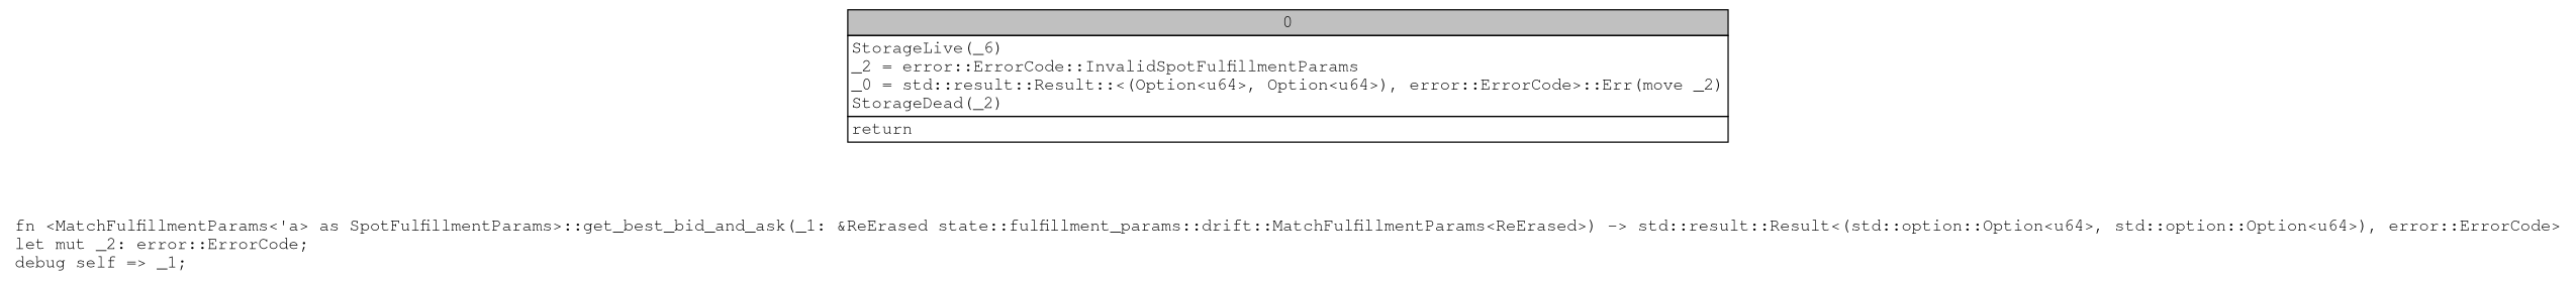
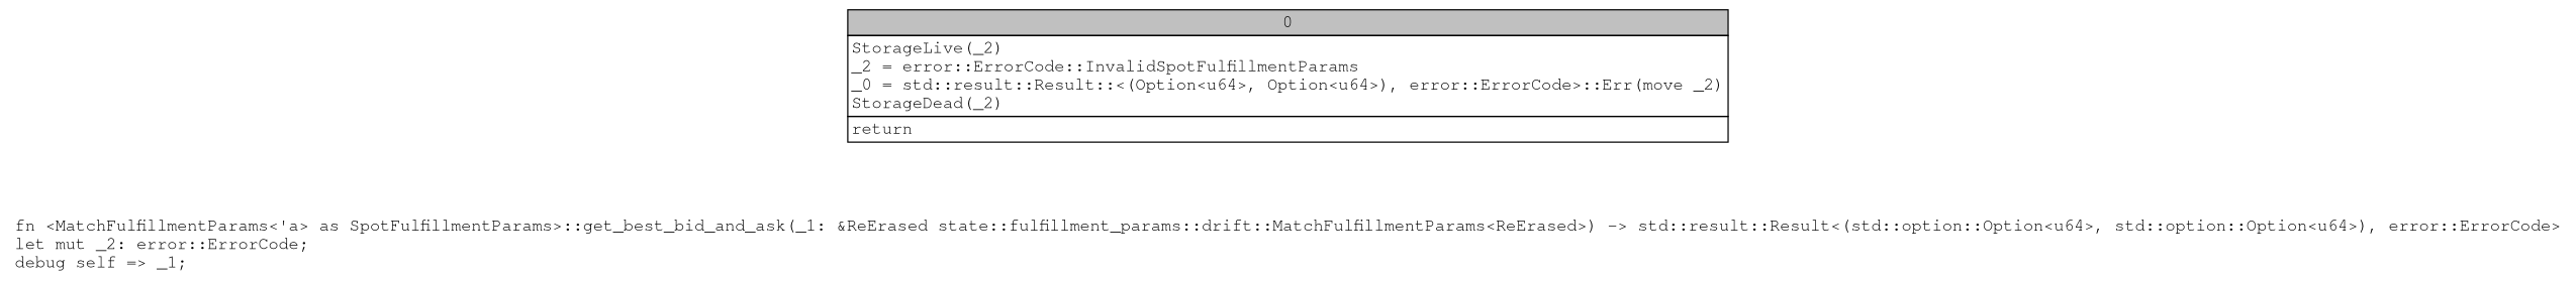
  digraph {
    fontname="Courier, monospace"
    label=<fn &lt;MatchFulfillmentParams&lt;'a&gt; as SpotFulfillmentParams&gt;::get_best_bid_and_ask(_1: &amp;ReErased state::fulfillment_params::drift::MatchFulfillmentParams&lt;ReErased&gt;) -&gt; std::result::Result&lt;(std::option::Option&lt;u64&gt;, std::option::Option&lt;u64&gt;), error::ErrorCode&gt;<br align="left"/>let mut _2: error::ErrorCode;<br align="left"/>debug self =&gt; _1;<br align="left"/>>
-   n1 [fontname="Courier, monospace" label=<<table border="0" cellborder="1" cellspacing="0"><tr><td bgcolor="gray" align="center" colspan="1">0</td></tr><tr><td align="left" balign="left">StorageLive(_6)<br/>_2 = error::ErrorCode::InvalidSpotFulfillmentParams<br/>_0 = std::result::Result::&lt;(Option&lt;u64&gt;, Option&lt;u64&gt;), error::ErrorCode&gt;::Err(move _2)<br/>StorageDead(_2)<br/></td></tr><tr><td align="left">return</td></tr></table>> shape=none]
+   n1 [fontname="Courier, monospace" label=<<table border="0" cellborder="1" cellspacing="0"><tr><td bgcolor="gray" align="center" colspan="1">0</td></tr><tr><td align="left" balign="left">StorageLive(_2)<br/>_2 = error::ErrorCode::InvalidSpotFulfillmentParams<br/>_0 = std::result::Result::&lt;(Option&lt;u64&gt;, Option&lt;u64&gt;), error::ErrorCode&gt;::Err(move _2)<br/>StorageDead(_2)<br/></td></tr><tr><td align="left">return</td></tr></table>> shape=none]
  }
